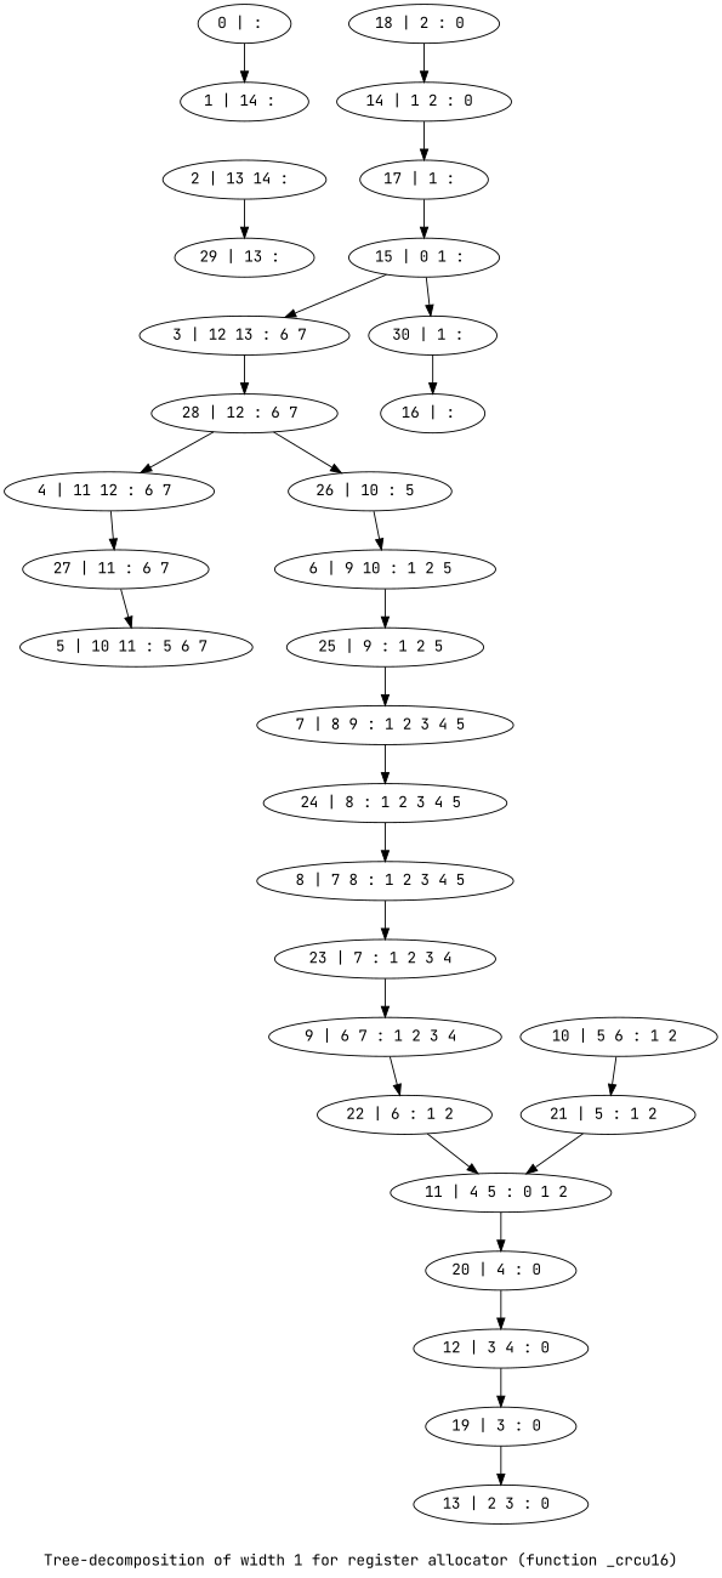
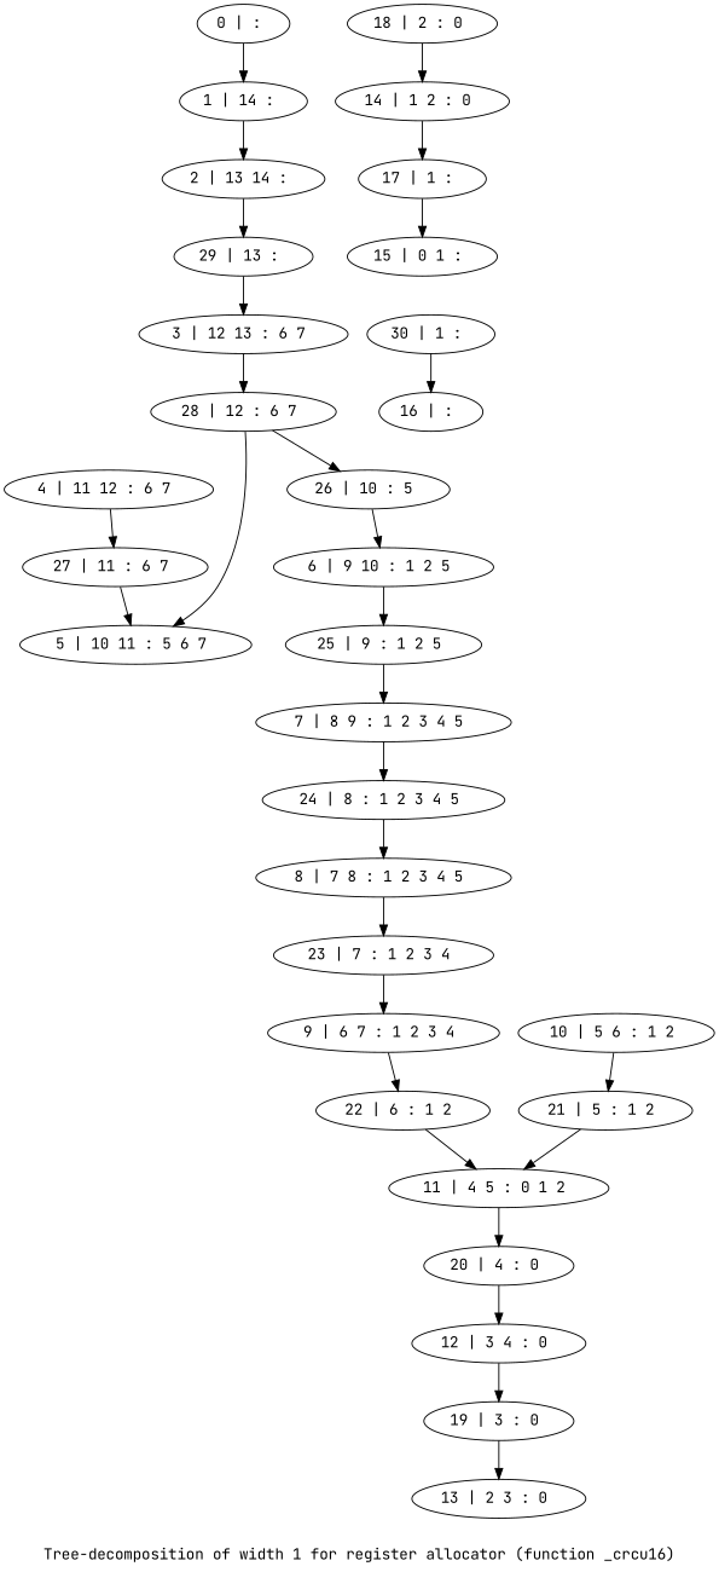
  digraph {
    fontname="JetBrains Mono"
    label="Tree-decomposition of width 1 for register allocator (function _crcu16)"
    node [fontname="JetBrains Mono"]
    edge [fontname="JetBrains Mono"]
    n1 [label="0 | : "]
    n2 [label="1 | 14 : "]
    n3 [label="2 | 13 14 : "]
    n4 [label="29 | 13 : "]
    n5 [label="3 | 12 13 : 6 7 "]
    n6 [label="28 | 12 : 6 7 "]
    n7 [label="4 | 11 12 : 6 7 "]
    n8 [label="26 | 10 : 5 "]
    n9 [label="27 | 11 : 6 7 "]
    n10 [label="5 | 10 11 : 5 6 7 "]
    n11 [label="6 | 9 10 : 1 2 5 "]
    n12 [label="25 | 9 : 1 2 5 "]
    n13 [label="7 | 8 9 : 1 2 3 4 5 "]
    n14 [label="24 | 8 : 1 2 3 4 5 "]
    n15 [label="8 | 7 8 : 1 2 3 4 5 "]
    n16 [label="23 | 7 : 1 2 3 4 "]
    n17 [label="9 | 6 7 : 1 2 3 4 "]
    n18 [label="22 | 6 : 1 2 "]
    n19 [label="11 | 4 5 : 0 1 2 "]
    n20 [label="10 | 5 6 : 1 2 "]
    n21 [label="21 | 5 : 1 2 "]
    n22 [label="20 | 4 : 0 "]
    n23 [label="12 | 3 4 : 0 "]
    n24 [label="19 | 3 : 0 "]
    n25 [label="13 | 2 3 : 0 "]
    n26 [label="18 | 2 : 0 "]
    n27 [label="14 | 1 2 : 0 "]
    n28 [label="17 | 1 : "]
    n29 [label="15 | 0 1 : "]
    n30 [label="30 | 1 : "]
    n31 [label="16 | : "]
    n1 -> n2
+   n2 -> n3
    n3 -> n4
-   n29 -> n5
+   n4 -> n5
    n5 -> n6
-   n6 -> n7
+   n6 -> n10
    n6 -> n8
    n7 -> n9
    n8 -> n11
    n9 -> n10
    n11 -> n12
    n12 -> n13
    n13 -> n14
    n14 -> n15
    n15 -> n16
    n16 -> n17
    n17 -> n18
    n18 -> n19
    n19 -> n22
    n20 -> n21
    n21 -> n19
    n22 -> n23
    n23 -> n24
    n24 -> n25
    n26 -> n27
    n27 -> n28
    n28 -> n29
-   n29 -> n30
    n30 -> n31
  }
